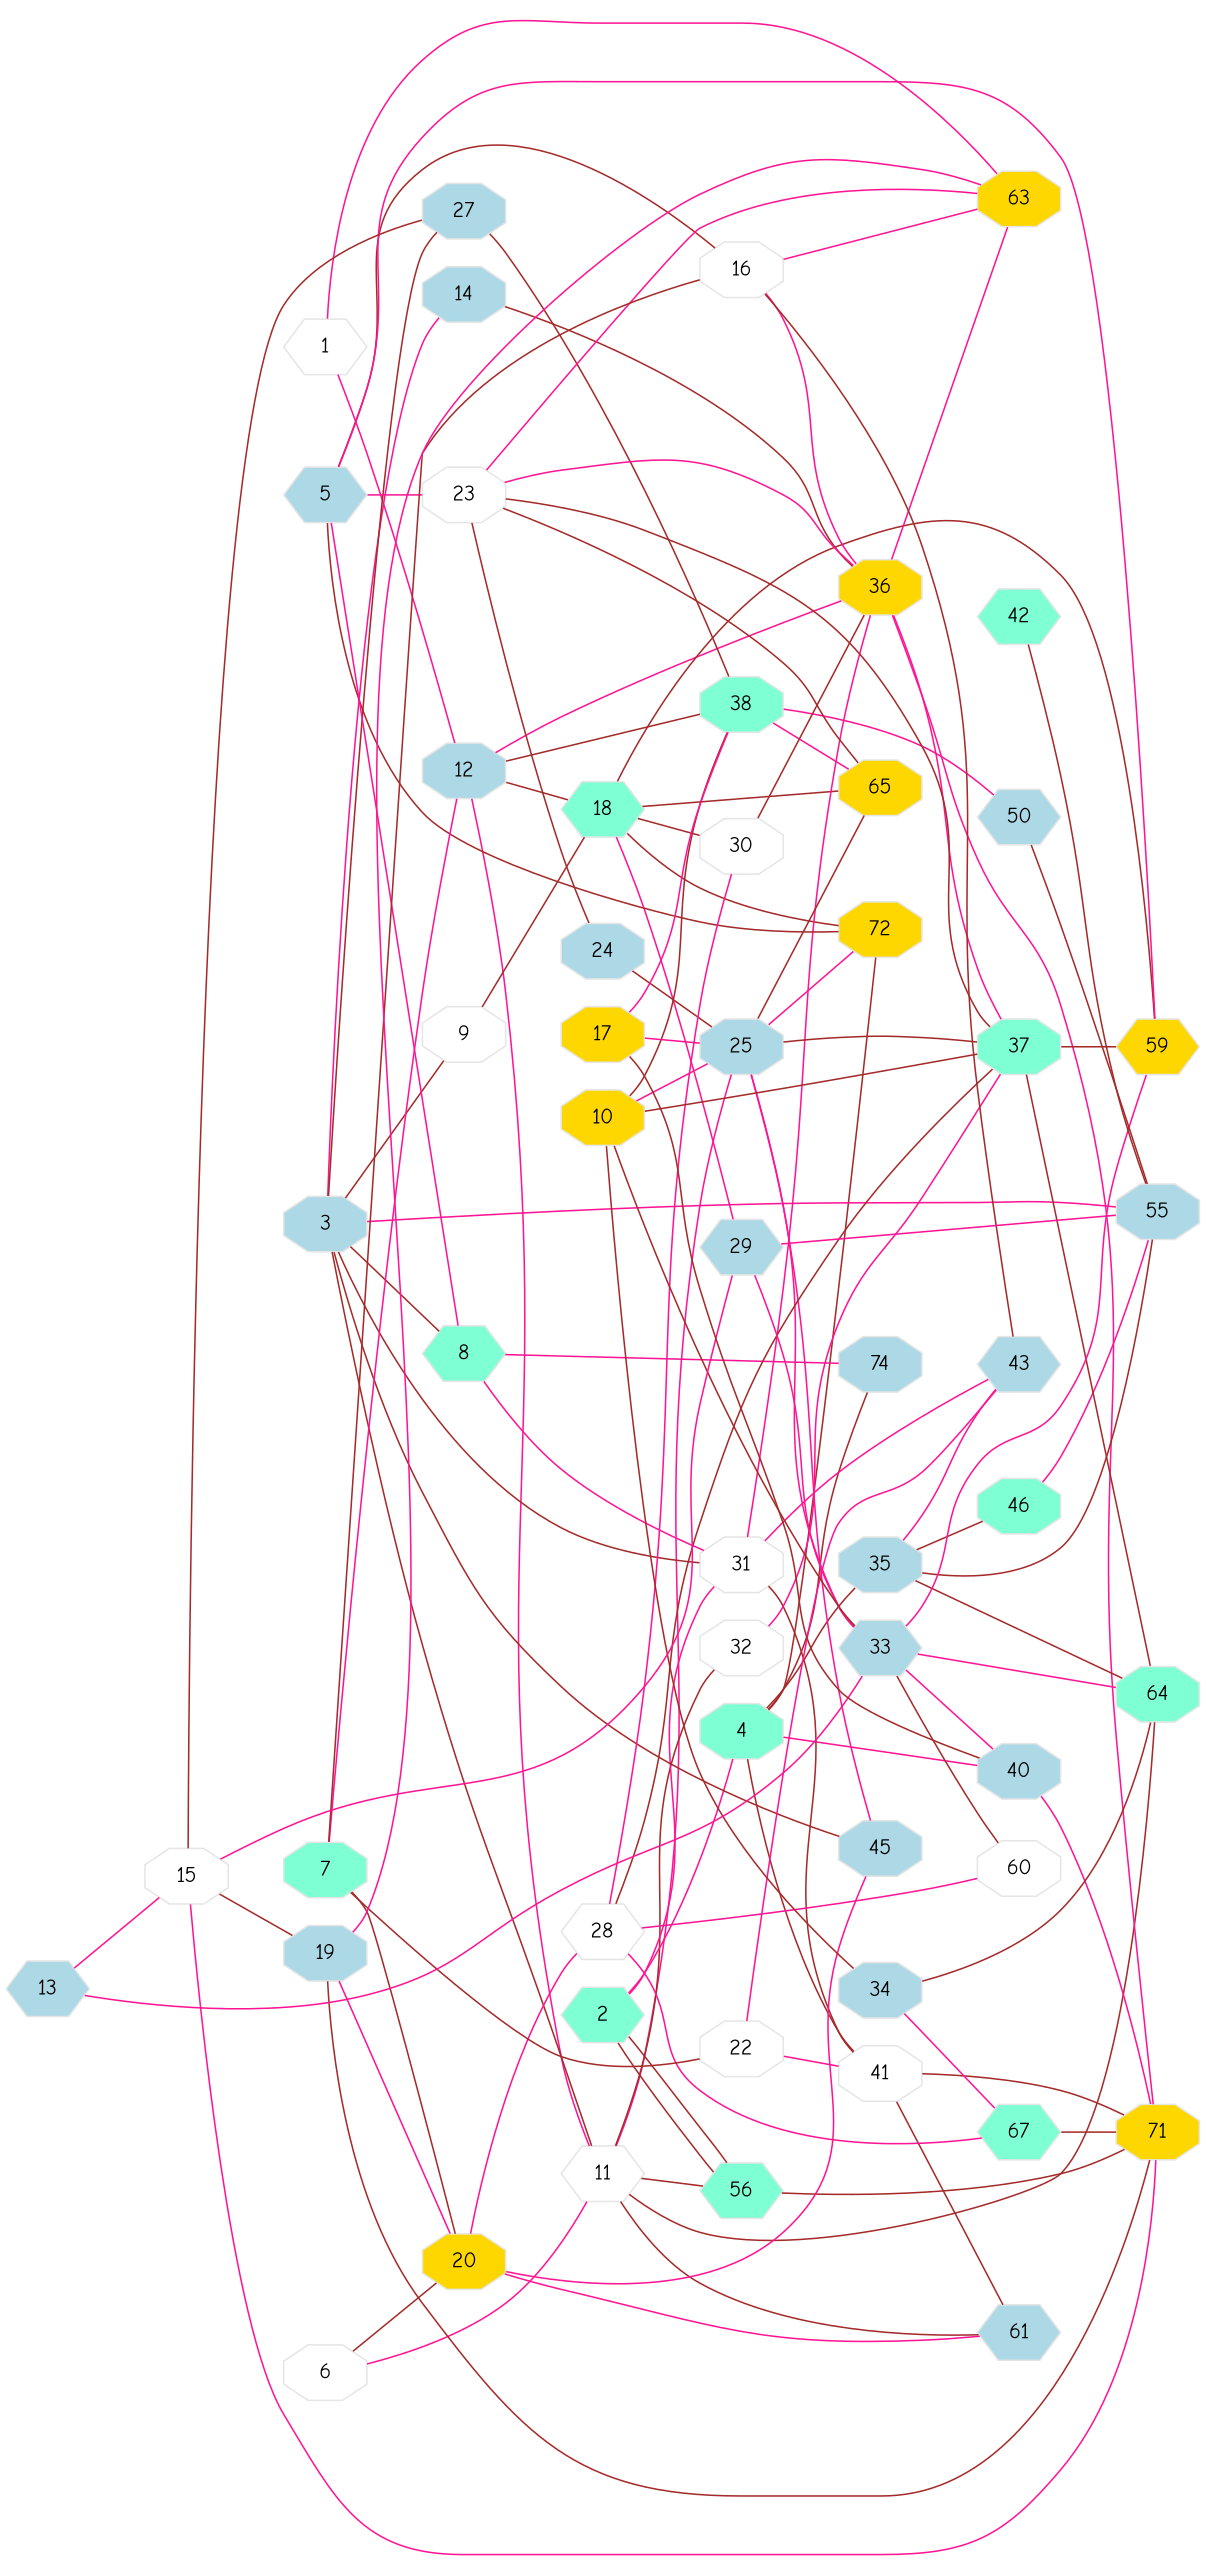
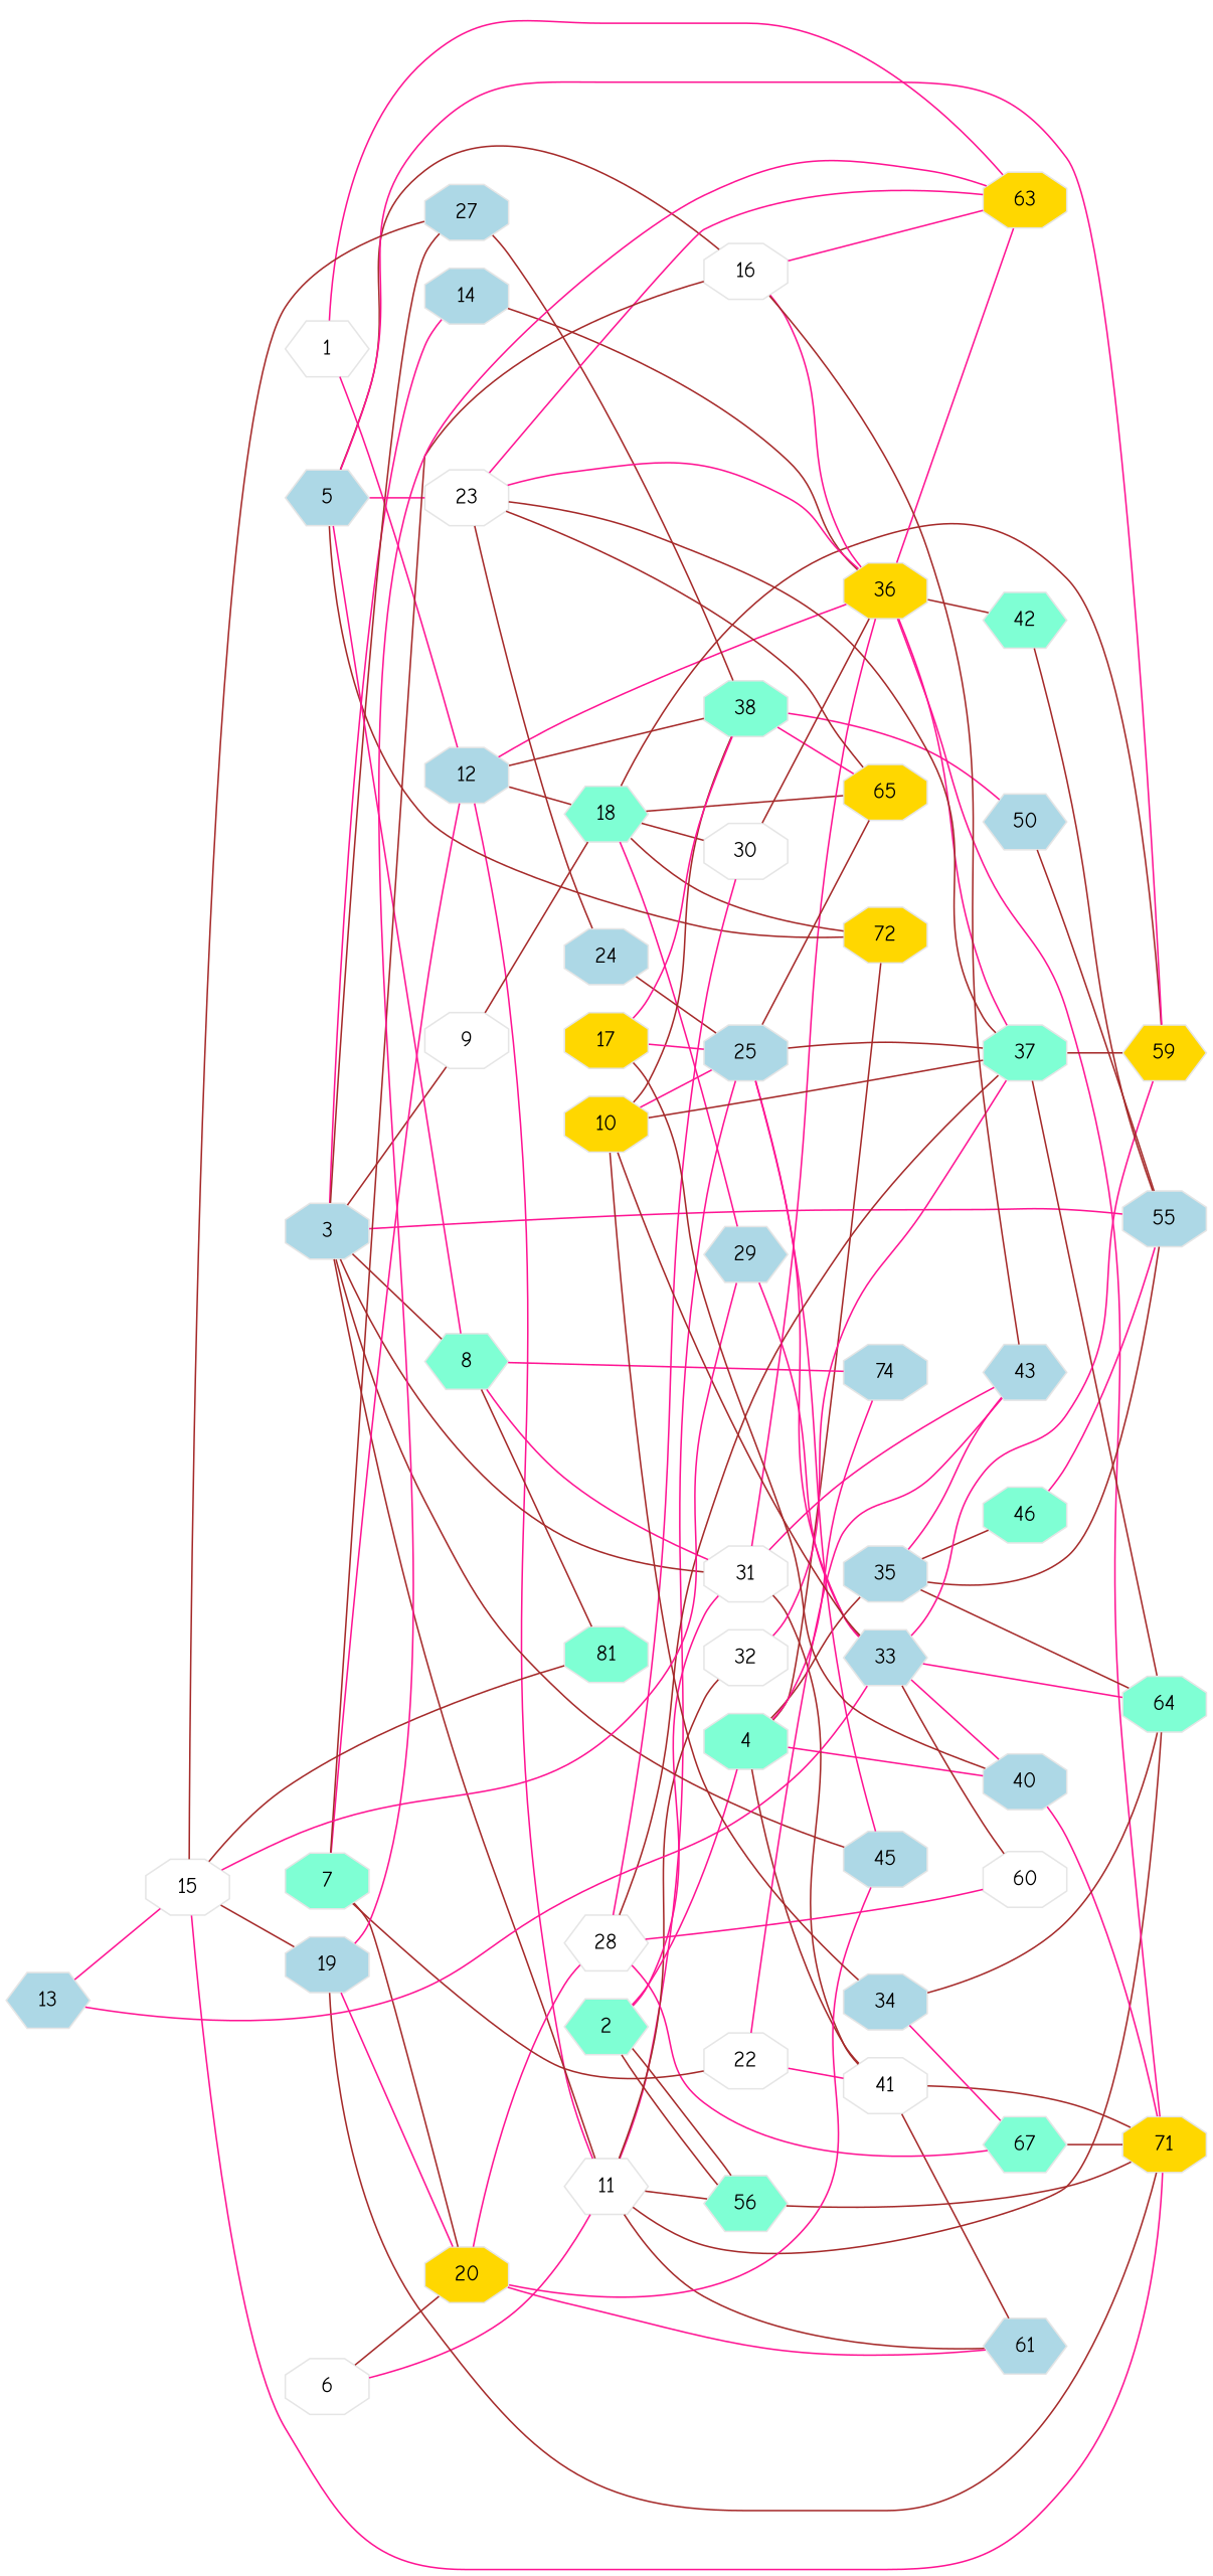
  graph {
    fontname="Comic Neue"
    rankdir=LR
    node [color=gray90 fillcolor=lightblue fontname="Comic Neue" shape=octagon style=filled]
    edge [color=brown fontname="Comic Neue"]
    12 [super="+57"]
    n2 [fillcolor=white label=11 shape=hexagon super="+66"]
    18 [fillcolor=aquamarine shape=hexagon super="+52"]
    38 [fillcolor=aquamarine super="+48"]
    36 [fillcolor=gold super="+73"]
    1 [fillcolor=white shape=hexagon]
    63 [fillcolor=gold super="+70"]
    4 [fillcolor=aquamarine super="+11"]
    35 [super="+47"]
    40
    41 [fillcolor=white super="+44"]
    72 [fillcolor=gold]
    74
    2 [fillcolor=aquamarine shape=hexagon]
    31 [fillcolor=white super="+51"]
    56 [fillcolor=aquamarine shape=hexagon super="+77"]
    43 [shape=hexagon]
    71 [fillcolor=gold super="+75"]
    3 [super="+54"]
    8 [fillcolor=aquamarine shape=hexagon super="+53"]
    9 [fillcolor=white]
    14
    27
    45
    55 [super="+76"]
+   81 [fillcolor=aquamarine]
    25 [super="+68"]
    61 [shape=hexagon]
    32 [fillcolor=white]
    64 [fillcolor=aquamarine]
    46 [fillcolor=aquamarine]
    5 [shape=hexagon super="+26"]
    16 [fillcolor=white]
    23 [fillcolor=white super="+49"]
    59 [fillcolor=gold shape=hexagon]
    37 [fillcolor=aquamarine super="+78"]
    65 [fillcolor=gold]
    24
    20 [fillcolor=gold super="+62"]
    28 [fillcolor=white shape=hexagon super="+39"]
    6 [fillcolor=white]
    7 [fillcolor=aquamarine super="+79"]
    22 [fillcolor=white]
    29 [shape=hexagon]
    30 [fillcolor=white]
    10 [fillcolor=gold super="+69"]
    33 [shape=hexagon super="+80"]
    34
    60 [fillcolor=white]
    67 [fillcolor=aquamarine shape=hexagon]
    50 [shape=hexagon]
    42 [fillcolor=aquamarine shape=hexagon]
    15 [fillcolor=white super="+58"]
    19
    13 [shape=hexagon]
    17 [fillcolor=gold]
    12 -- n2 [color=deeppink]
    12 -- 18
    12 -- 38
    12 -- 36 [color=deeppink]
    n2 -- 56
    n2 -- 25 [color=deeppink]
    n2 -- 61
    n2 -- 32
    n2 -- 64
    18 -- 72 [weight=2]
    18 -- 59
    18 -- 65
    18 -- 29 [color=deeppink]
    18 -- 30
    38 -- 65 [color=deeppink]
    38 -- 50 [color=deeppink]
    36 -- 63 [color=deeppink]
    36 -- 71 [color=deeppink]
    36 -- 37 [color=deeppink]
+   36 -- 42
    1 -- 12 [color=deeppink]
    1 -- 63 [color=deeppink]
    4 -- 35 [weight=2]
    4 -- 40 [color=deeppink]
    4 -- 41
    4 -- 72
-   4 -- 74
+   4 -- 74 [color=deeppink]
    35 -- 43 [color=deeppink]
    35 -- 55
    35 -- 64
    35 -- 46
    40 -- 71 [color=deeppink]
    41 -- 71
    41 -- 61
    2 -- 4 [color=deeppink]
    2 -- 31 [color=deeppink]
    2 -- 56
    2 -- 56
    31 -- 36 [color=deeppink]
    31 -- 41
    31 -- 43 [color=deeppink]
    56 -- 71
    3 -- n2
    3 -- 31
    3 -- 8 [weight=2]
    3 -- 9
    3 -- 14 [color=deeppink]
    3 -- 27
    3 -- 45
    3 -- 55 [color=deeppink weight=2]
    8 -- 74 [color=deeppink]
    8 -- 31 [color=deeppink]
+   8 -- 81
    9 -- 18
    14 -- 36
    27 -- 38
-   25 -- 72 [color=deeppink]
    25 -- 45 [color=deeppink]
    25 -- 37
    25 -- 65
    25 -- 33 [color=deeppink]
    32 -- 37 [color=deeppink]
    46 -- 55 [color=deeppink weight=2]
    5 -- 72
    5 -- 8 [color=deeppink]
    5 -- 16
    5 -- 23 [color=deeppink]
    5 -- 59 [color=deeppink]
    16 -- 36 [color=deeppink weight=2]
    16 -- 63 [color=deeppink]
    16 -- 43
    23 -- 36 [color=deeppink]
    23 -- 63 [color=deeppink]
    23 -- 37
    23 -- 65
    23 -- 24
    37 -- 64
    37 -- 59
    24 -- 25
    20 -- 45 [color=deeppink]
    20 -- 61 [color=deeppink]
    20 -- 28 [color=deeppink]
    28 -- 37
    28 -- 30 [color=deeppink]
    28 -- 60 [color=deeppink]
    28 -- 67 [color=deeppink]
    6 -- n2 [color=deeppink]
    6 -- 20
    7 -- 12 [color=deeppink]
    7 -- 16
    7 -- 20
    7 -- 22
    22 -- 41 [color=deeppink]
    22 -- 43 [color=deeppink]
-   29 -- 55 [color=deeppink]
    29 -- 33 [color=deeppink]
    30 -- 36
    10 -- 38
    10 -- 25 [color=deeppink]
    10 -- 37
    10 -- 33
    10 -- 34
    33 -- 40 [color=deeppink]
    33 -- 64 [color=deeppink]
    33 -- 59 [color=deeppink weight=2]
    33 -- 60
    34 -- 64
    34 -- 67 [color=deeppink]
    67 -- 71 [weight=2]
    50 -- 55
    42 -- 55
    15 -- 71 [color=deeppink]
    15 -- 27
+   15 -- 81
    15 -- 29 [color=deeppink]
    15 -- 19
    19 -- 63 [color=deeppink]
    19 -- 71
    19 -- 20 [color=deeppink]
    13 -- 33 [color=deeppink]
    13 -- 15 [color=deeppink]
    17 -- 38 [color=deeppink]
    17 -- 40
    17 -- 25 [color=deeppink]
  }
